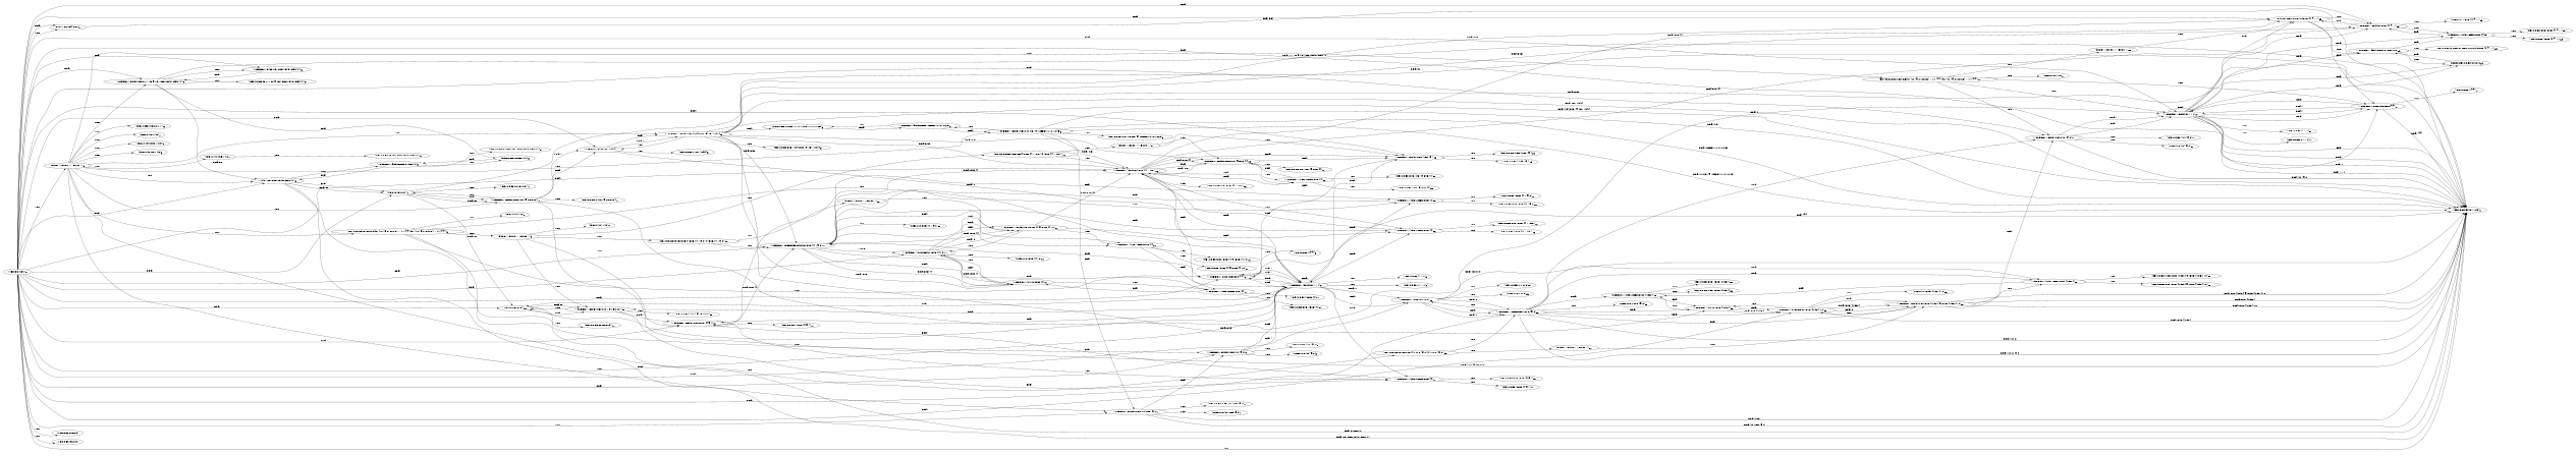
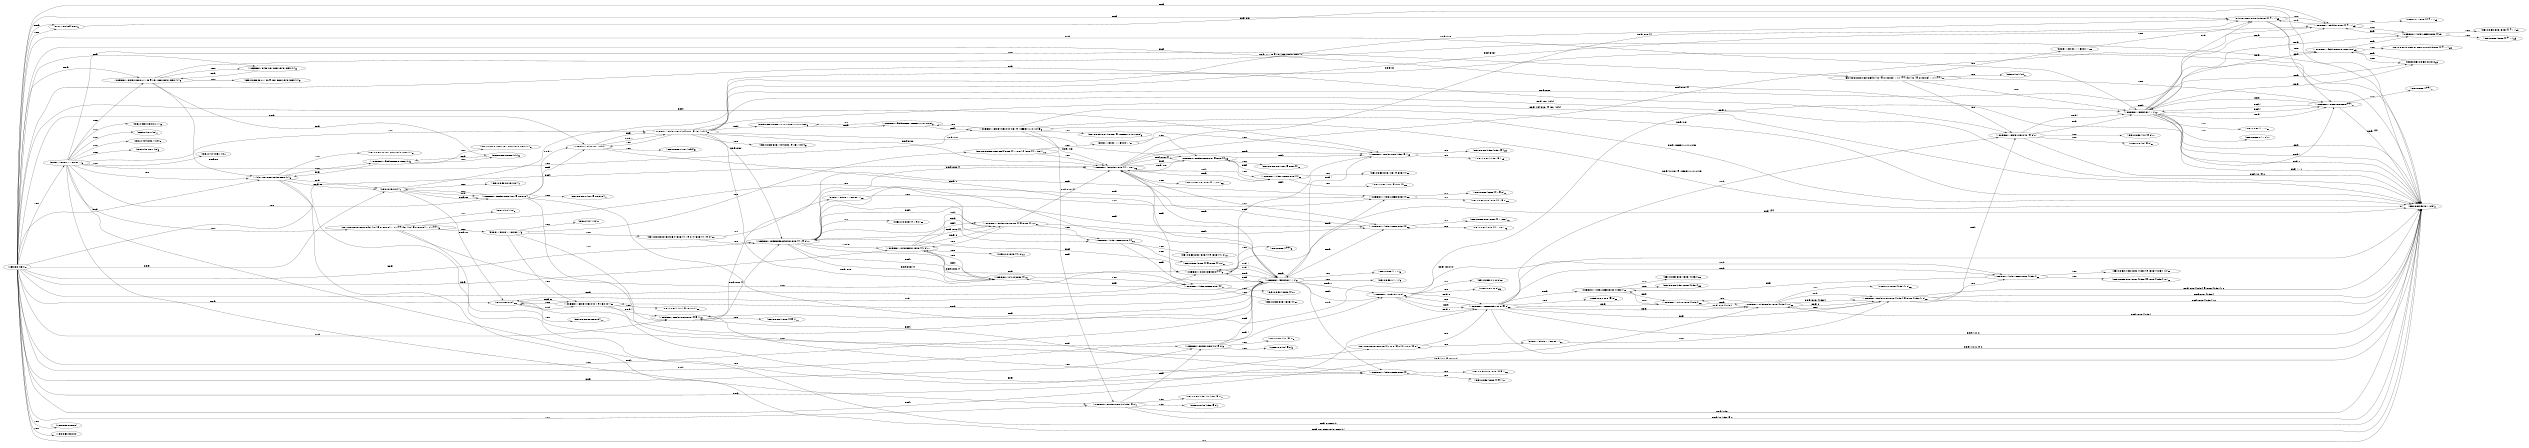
  digraph {
    fontname="DejaVu Sans"
    rankdir=LR
    node [fontname="DejaVu Sans"]
    edge [fontname="DejaVu Sans"]
    n1 [label=<(METHOD,main)<SUB>1</SUB>>]
    n2 [label=<(PARAM,String[] args)<SUB>1</SUB>>]
    n3 [label=<(BLOCK,&lt;empty&gt;,&lt;empty&gt;)<SUB>2</SUB>>]
    n4 [label=<(&lt;operator&gt;.assignment,ANY sc = new Scanner(System.in))<SUB>3</SUB>>]
    n5 [label=<(&lt;operator&gt;.alloc,new Scanner(System.in))<SUB>3</SUB>>]
    n6 [label=<(&lt;init&gt;,new Scanner(System.in))<SUB>3</SUB>>]
    n7 [label=<(nextInt,nextInt())<SUB>4</SUB>>]
    n8 [label=<(&lt;operator&gt;.alloc,new int[n])>]
    n9 [label=<(&lt;operator&gt;.assignment,int index = 0)<SUB>7</SUB>>]
    n10 [label=<(&lt;operator&gt;.assignment,int i = 0)<SUB>8</SUB>>]
    n11 [label=<(&lt;operator&gt;.lessThan,i &lt; n)<SUB>8</SUB>>]
    n12 [label=<(&lt;operator&gt;.postIncrement,i++)<SUB>8</SUB>>]
    n13 [label=<(nextInt,nextInt())<SUB>10</SUB>>]
    n14 [label=<(&lt;operator&gt;.assignment,array[i] = k)<SUB>11</SUB>>]
    n15 [label=<(&lt;operator&gt;.greaterEqualsThan,array[i] &gt;= 0)<SUB>12</SUB>>]
    n16 [label=<(&lt;operator&gt;.subtraction,-array[i] - 1)<SUB>14</SUB>>]
    n17 [label=<(&lt;operator&gt;.lessThan,array[i] &lt; max)<SUB>16</SUB>>]
    n18 [label=<(&lt;operator&gt;.assignment,index = i)<SUB>19</SUB>>]
    n19 [label=<(&lt;operator&gt;.notEquals,n % 2 != 0)<SUB>23</SUB>>]
    n20 [label=<(&lt;operator&gt;.modulo,n % 2)<SUB>23</SUB>>]
    n21 [label=<(&lt;operator&gt;.subtraction,-array[index] - 1)<SUB>25</SUB>>]
    n22 [label=<(&lt;operator&gt;.assignment,int i = 0)<SUB>27</SUB>>]
    n23 [label=<(&lt;operator&gt;.lessThan,i &lt; n)<SUB>27</SUB>>]
    n24 [label=<(&lt;operator&gt;.postIncrement,i++)<SUB>27</SUB>>]
    n25 [label=<(print,System.out.print(array[i] + &quot; &quot;))<SUB>29</SUB>>]
    n26 [label=<(&lt;operator&gt;.addition,array[i] + &quot; &quot;)<SUB>29</SUB>>]
    n27 [label=<(MODIFIER,PUBLIC)>]
    n28 [label=<(MODIFIER,STATIC)>]
    n29 [label=<(METHOD_RETURN,void)<SUB>1</SUB>>]
    n30 [label=<(LOCAL,Scanner sc: ANY)<SUB>3</SUB>>]
    n31 [label=<(LOCAL,int n: int)<SUB>4</SUB>>]
    n32 [label=<(&lt;operator&gt;.assignment,int n = nextInt())<SUB>4</SUB>>]
    n33 [label=<(LOCAL,int[] array: int[])<SUB>5</SUB>>]
    n34 [label=<(&lt;operator&gt;.assignment,int[] array = new int[n])<SUB>5</SUB>>]
    n35 [label=<(LOCAL,int max: int)<SUB>6</SUB>>]
    n36 [label=<(&lt;operator&gt;.assignment,int max = Integer.MAX_VALUE)<SUB>6</SUB>>]
    n37 [label=<(LOCAL,int index: int)<SUB>7</SUB>>]
    n38 [label=<(CONTROL_STRUCTURE,for (int i = 0; Some(i &lt; n); i++),for (int i = 0; Some(i &lt; n); i++))<SUB>8</SUB>>]
    n39 [label=<(CONTROL_STRUCTURE,if (n % 2 != 0),if (n % 2 != 0))<SUB>23</SUB>>]
    n40 [label=<(CONTROL_STRUCTURE,for (int i = 0; Some(i &lt; n); i++),for (int i = 0; Some(i &lt; n); i++))<SUB>27</SUB>>]
    n41 [label=<(IDENTIFIER,sc,ANY sc = new Scanner(System.in))<SUB>3</SUB>>]
    n42 [label=<(FIELD_IDENTIFIER,in,in)<SUB>3</SUB>>]
    n43 [label=<(IDENTIFIER,sc,new Scanner(System.in))<SUB>3</SUB>>]
    n44 [label=<(&lt;operator&gt;.fieldAccess,System.in)<SUB>3</SUB>>]
    n45 [label=<(IDENTIFIER,sc,nextInt())<SUB>4</SUB>>]
    n46 [label=<(IDENTIFIER,n,new int[n])<SUB>5</SUB>>]
    n47 [label=<(IDENTIFIER,index,int index = 0)<SUB>7</SUB>>]
    n48 [label=<(LITERAL,0,int index = 0)<SUB>7</SUB>>]
    n49 [label=<(IDENTIFIER,i,int i = 0)<SUB>8</SUB>>]
    n50 [label=<(LITERAL,0,int i = 0)<SUB>8</SUB>>]
    n51 [label=<(IDENTIFIER,i,i &lt; n)<SUB>8</SUB>>]
    n52 [label=<(IDENTIFIER,n,i &lt; n)<SUB>8</SUB>>]
    n53 [label=<(&lt;operator&gt;.assignment,int k = nextInt())<SUB>10</SUB>>]
    n54 [label=<(&lt;operator&gt;.indexAccess,array[i])<SUB>11</SUB>>]
    n55 [label=<(&lt;operator&gt;.indexAccess,array[i])<SUB>12</SUB>>]
    n56 [label=<(&lt;operator&gt;.indexAccess,array[i])<SUB>16</SUB>>]
    n57 [label=<(IDENTIFIER,i,i++)<SUB>8</SUB>>]
    n58 [label=<(IDENTIFIER,sc,nextInt())<SUB>10</SUB>>]
    n59 [label=<(IDENTIFIER,k,array[i] = k)<SUB>11</SUB>>]
    n60 [label=<(&lt;operator&gt;.minus,-array[i])<SUB>14</SUB>>]
    n61 [label=<(LITERAL,0,array[i] &gt;= 0)<SUB>12</SUB>>]
    n62 [label=<(&lt;operator&gt;.assignment,array[i] = -array[i] - 1)<SUB>14</SUB>>]
    n63 [label=<(&lt;operator&gt;.indexAccess,array[i])<SUB>14</SUB>>]
    n64 [label=<(&lt;operator&gt;.indexAccess,array[i])<SUB>14</SUB>>]
    n65 [label=<(LITERAL,1,-array[i] - 1)<SUB>14</SUB>>]
    n66 [label=<(&lt;operator&gt;.assignment,max = array[i])<SUB>18</SUB>>]
    n67 [label=<(IDENTIFIER,max,array[i] &lt; max)<SUB>16</SUB>>]
    n68 [label=<(&lt;operator&gt;.indexAccess,array[i])<SUB>18</SUB>>]
    n69 [label=<(IDENTIFIER,index,index = i)<SUB>19</SUB>>]
    n70 [label=<(IDENTIFIER,i,index = i)<SUB>19</SUB>>]
    n71 [label=<(&lt;operator&gt;.minus,-array[index])<SUB>35</SUB>>]
    n72 [label=<(LITERAL,0,n % 2 != 0)<SUB>23</SUB>>]
    n73 [label=<(&lt;operator&gt;.assignment,array[index] = -array[index] - 1)<SUB>25</SUB>>]
    n74 [label=<(&lt;operator&gt;.indexAccess,array[index])<SUB>25</SUB>>]
    n75 [label=<(&lt;operator&gt;.indexAccess,array[index])<SUB>25</SUB>>]
    n76 [label=<(IDENTIFIER,n,n % 2)<SUB>23</SUB>>]
    n77 [label=<(LITERAL,2,n % 2)<SUB>23</SUB>>]
    n78 [label=<(LITERAL,1,-array[index] - 1)<SUB>25</SUB>>]
    n79 [label=<(IDENTIFIER,i,int i = 0)<SUB>27</SUB>>]
    n80 [label=<(LITERAL,0,int i = 0)<SUB>27</SUB>>]
    n81 [label=<(IDENTIFIER,i,i &lt; n)<SUB>27</SUB>>]
    n82 [label=<(IDENTIFIER,n,i &lt; n)<SUB>27</SUB>>]
    n83 [label=<(&lt;operator&gt;.fieldAccess,System.out)<SUB>29</SUB>>]
    n84 [label=<(FIELD_IDENTIFIER,out,out)<SUB>29</SUB>>]
    n85 [label=<(&lt;operator&gt;.indexAccess,array[i])<SUB>29</SUB>>]
    n86 [label=<(IDENTIFIER,i,i++)<SUB>27</SUB>>]
    n87 [label=<(LITERAL,&quot; &quot;,array[i] + &quot; &quot;)<SUB>29</SUB>>]
    n88 [label=<(IDENTIFIER,n,int n = nextInt())<SUB>4</SUB>>]
    n89 [label=<(IDENTIFIER,array,int[] array = new int[n])<SUB>5</SUB>>]
    n90 [label=<(FIELD_IDENTIFIER,MAX_VALUE,MAX_VALUE)<SUB>6</SUB>>]
    n91 [label=<(IDENTIFIER,max,int max = Integer.MAX_VALUE)<SUB>6</SUB>>]
    n92 [label=<(&lt;operator&gt;.fieldAccess,Integer.MAX_VALUE)<SUB>6</SUB>>]
    n93 [label=<(LOCAL,int i: int)<SUB>8</SUB>>]
    n94 [label=<(BLOCK,&lt;empty&gt;,&lt;empty&gt;)<SUB>9</SUB>>]
    n95 [label=<(BLOCK,&lt;empty&gt;,&lt;empty&gt;)<SUB>24</SUB>>]
    n96 [label=<(LOCAL,int i: int)<SUB>27</SUB>>]
    n97 [label=<(BLOCK,&lt;empty&gt;,&lt;empty&gt;)<SUB>28</SUB>>]
    n98 [label=<(IDENTIFIER,System,new Scanner(System.in))<SUB>3</SUB>>]
    n99 [label=<(IDENTIFIER,max,max = array[i])<SUB>18</SUB>>]
    n100 [label=<(LOCAL,int k: int)<SUB>10</SUB>>]
    n101 [label=<(CONTROL_STRUCTURE,if (array[i] &gt;= 0),if (array[i] &gt;= 0))<SUB>12</SUB>>]
    n102 [label=<(CONTROL_STRUCTURE,if (array[i] &lt; max),if (array[i] &lt; max))<SUB>16</SUB>>]
    n103 [label=<(IDENTIFIER,k,int k = nextInt())<SUB>10</SUB>>]
    n104 [label=<(IDENTIFIER,array,array[i] = k)<SUB>11</SUB>>]
    n105 [label=<(IDENTIFIER,i,array[i] = k)<SUB>11</SUB>>]
    n106 [label=<(IDENTIFIER,array,array[i] &gt;= 0)<SUB>12</SUB>>]
    n107 [label=<(IDENTIFIER,i,array[i] &gt;= 0)<SUB>12</SUB>>]
    n108 [label=<(IDENTIFIER,array,array[i] &lt; max)<SUB>16</SUB>>]
    n109 [label=<(IDENTIFIER,i,array[i] &lt; max)<SUB>16</SUB>>]
    n110 [label=<(BLOCK,&lt;empty&gt;,&lt;empty&gt;)<SUB>13</SUB>>]
    n111 [label=<(BLOCK,&lt;empty&gt;,&lt;empty&gt;)<SUB>17</SUB>>]
    n112 [label=<(IDENTIFIER,array,array[i] = -array[i] - 1)<SUB>14</SUB>>]
    n113 [label=<(IDENTIFIER,i,array[i] = -array[i] - 1)<SUB>14</SUB>>]
    n114 [label=<(IDENTIFIER,array,-array[i])<SUB>14</SUB>>]
    n115 [label=<(IDENTIFIER,i,-array[i])<SUB>14</SUB>>]
    n116 [label=<(IDENTIFIER,array,max = array[i])<SUB>18</SUB>>]
    n117 [label=<(IDENTIFIER,i,max = array[i])<SUB>18</SUB>>]
    n118 [label=<(IDENTIFIER,array,array[index] = -array[index] - 1)<SUB>25</SUB>>]
    n119 [label=<(IDENTIFIER,index,array[index] = -array[index] - 1)<SUB>25</SUB>>]
    n120 [label=<(IDENTIFIER,array,-array[index])<SUB>25</SUB>>]
    n121 [label=<(IDENTIFIER,index,-array[index])<SUB>25</SUB>>]
    n122 [label=<(IDENTIFIER,System,System.out.print(array[i] + &quot; &quot;))<SUB>29</SUB>>]
    n123 [label=<(IDENTIFIER,array,array[i] + &quot; &quot;)<SUB>29</SUB>>]
    n124 [label=<(IDENTIFIER,i,array[i] + &quot; &quot;)<SUB>29</SUB>>]
    n1 -> n2 [label="AST: "]
    n1 -> n2 [label="DDG: "]
    n1 -> n3 [label="AST: "]
    n1 -> n4 [label="DDG: "]
    n1 -> n5 [label="CFG: "]
    n1 -> n6 [label="DDG: "]
    n1 -> n7 [label="DDG: "]
    n1 -> n8 [label="DDG: "]
    n1 -> n9 [label="AST: "]
    n1 -> n10 [label="DDG: "]
    n1 -> n11 [label="DDG: "]
    n1 -> n12 [label="DDG: "]
    n1 -> n13 [label="DDG: "]
    n1 -> n14 [label="DDG: "]
    n1 -> n15 [label="DDG: "]
    n1 -> n16 [label="DDG: "]
    n1 -> n17 [label="DDG: "]
    n1 -> n18 [label="DDG: "]
    n1 -> n19 [label="DDG: "]
    n1 -> n20 [label="DDG: "]
    n1 -> n21 [label="DDG: "]
    n1 -> n22 [label="DDG: "]
    n1 -> n23 [label="DDG: "]
    n1 -> n24 [label="DDG: "]
    n1 -> n25 [label="DDG: "]
    n1 -> n26 [label="DDG: "]
    n1 -> n27 [label="AST: "]
    n1 -> n28 [label="AST: "]
    n1 -> n29 [label="AST: "]
    n2 -> n29 [label="DDG: args"]
    n3 -> n4 [label="AST: "]
    n3 -> n6 [label="AST: "]
    n3 -> n9 [label="AST: "]
    n3 -> n30 [label="AST: "]
    n3 -> n31 [label="AST: "]
    n3 -> n32 [label="AST: "]
    n3 -> n33 [label="AST: "]
    n3 -> n34 [label="AST: "]
    n3 -> n35 [label="AST: "]
    n3 -> n36 [label="AST: "]
    n3 -> n37 [label="AST: "]
    n3 -> n38 [label="AST: "]
    n3 -> n39 [label="AST: "]
    n3 -> n40 [label="AST: "]
    n4 -> n5 [label="AST: "]
    n4 -> n6 [label="DDG: sc"]
    n4 -> n29 [label="DDG: ANY sc = new Scanner(System.in)"]
    n4 -> n41 [label="AST: "]
    n4 -> n42 [label="CFG: "]
    n5 -> n4 [label="CFG: "]
    n6 -> n7 [label="CFG: "]
    n6 -> n7 [label="DDG: sc"]
    n6 -> n29 [label="DDG: System.in"]
    n6 -> n29 [label="DDG: new Scanner(System.in)"]
-   n37 -> n43 [label="AST: "]
+   n6 -> n43 [label="AST: "]
    n6 -> n44 [label="AST: "]
    n7 -> n13 [label="DDG: sc"]
    n7 -> n29 [label="DDG: sc"]
    n7 -> n32 [label="CFG: "]
    n7 -> n32 [label="DDG: sc"]
    n7 -> n45 [label="AST: "]
    n8 -> n11 [label="DDG: n"]
    n8 -> n34 [label="CFG: "]
    n8 -> n34 [label="DDG: n"]
    n8 -> n46 [label="AST: "]
    n9 -> n10 [label="CFG: "]
    n9 -> n29 [label="DDG: index"]
    n9 -> n29 [label="DDG: int index = 0"]
    n9 -> n47 [label="AST: "]
    n9 -> n48 [label="AST: "]
    n10 -> n11 [label="CFG: "]
    n10 -> n11 [label="DDG: i"]
    n10 -> n49 [label="AST: "]
    n10 -> n50 [label="AST: "]
    n11 -> n11 [label="CDG: "]
    n11 -> n12 [label="DDG: i"]
    n11 -> n12 [label="CDG: "]
    n11 -> n13 [label="CFG: "]
    n11 -> n13 [label="CDG: "]
    n11 -> n14 [label="CDG: "]
    n11 -> n15 [label="CDG: "]
    n11 -> n17 [label="CDG: "]
    n11 -> n18 [label="DDG: i"]
    n11 -> n20 [label="CFG: "]
    n11 -> n20 [label="DDG: n"]
    n11 -> n51 [label="AST: "]
    n11 -> n52 [label="AST: "]
    n11 -> n53 [label="CDG: "]
    n11 -> n54 [label="CDG: "]
    n11 -> n55 [label="CDG: "]
    n11 -> n56 [label="CDG: "]
    n12 -> n11 [label="CFG: "]
    n12 -> n11 [label="DDG: i"]
    n12 -> n29 [label="DDG: i++"]
    n12 -> n57 [label="AST: "]
    n13 -> n53 [label="CFG: "]
    n13 -> n53 [label="DDG: sc"]
    n13 -> n58 [label="AST: "]
    n14 -> n15 [label="DDG: array[i]"]
    n14 -> n54 [label="AST: "]
    n14 -> n55 [label="CFG: "]
    n14 -> n59 [label="AST: "]
    n15 -> n16 [label="VALUE: "]
    n15 -> n17 [label="DDG: array[i]"]
    n15 -> n55 [label="AST: "]
    n15 -> n56 [label="CFG: "]
    n15 -> n60 [label="DDG: array[i]"]
    n15 -> n60 [label="CDG: "]
    n15 -> n61 [label="AST: "]
    n15 -> n62 [label="CDG: "]
    n15 -> n63 [label="CFG: "]
    n15 -> n63 [label="CDG: "]
    n15 -> n64 [label="CDG: "]
    n16 -> n60 [label="AST: "]
    n16 -> n62 [label="CFG: "]
    n16 -> n62 [label="DDG: -array[i]"]
    n16 -> n62 [label="DDG: 1"]
    n16 -> n65 [label="AST: "]
    n17 -> n12 [label="CFG: "]
    n17 -> n18 [label="CDG: "]
    n17 -> n25 [label="DDG: array[i]"]
    n17 -> n26 [label="DDG: array[i]"]
    n17 -> n56 [label="AST: "]
    n17 -> n66 [label="DDG: array[i]"]
    n17 -> n66 [label="CDG: "]
    n17 -> n67 [label="AST: "]
    n17 -> n68 [label="CFG: "]
    n17 -> n68 [label="CDG: "]
    n18 -> n12 [label="CFG: "]
    n18 -> n69 [label="AST: "]
    n18 -> n70 [label="AST: "]
    n19 -> n20 [label="AST: "]
    n19 -> n21 [label="CDG: "]
    n19 -> n22 [label="CFG: "]
    n19 -> n29 [label="DDG: n % 2"]
    n19 -> n29 [label="DDG: n % 2 != 0"]
    n19 -> n71 [label="CDG: "]
    n19 -> n72 [label="AST: "]
    n19 -> n73 [label="CDG: "]
    n19 -> n74 [label="CFG: "]
    n19 -> n74 [label="CDG: "]
    n19 -> n75 [label="CDG: "]
    n20 -> n19 [label="CFG: "]
    n20 -> n19 [label="DDG: n"]
    n20 -> n19 [label="DDG: 2"]
    n20 -> n23 [label="DDG: n"]
    n20 -> n76 [label="AST: "]
    n20 -> n77 [label="AST: "]
    n21 -> n29 [label="DDG: -array[index]"]
    n21 -> n71 [label="AST: "]
    n21 -> n73 [label="CFG: "]
    n21 -> n73 [label="DDG: -array[index]"]
    n21 -> n73 [label="DDG: 1"]
    n21 -> n78 [label="AST: "]
    n22 -> n23 [label="CFG: "]
    n22 -> n23 [label="DDG: i"]
    n22 -> n29 [label="DDG: int i = 0"]
    n22 -> n79 [label="AST: "]
    n22 -> n80 [label="AST: "]
    n23 -> n23 [label="CDG: "]
    n23 -> n24 [label="DDG: i"]
    n23 -> n24 [label="CDG: "]
    n23 -> n25 [label="CDG: "]
    n23 -> n26 [label="CDG: "]
    n23 -> n29 [label="CFG: "]
    n23 -> n29 [label="DDG: i"]
    n23 -> n29 [label="DDG: n"]
    n23 -> n29 [label="DDG: i &lt; n"]
    n23 -> n81 [label="AST: "]
    n23 -> n82 [label="AST: "]
    n23 -> n83 [label="CDG: "]
    n23 -> n84 [label="CFG: "]
    n23 -> n84 [label="CDG: "]
    n23 -> n85 [label="CDG: "]
    n24 -> n23 [label="CFG: "]
    n24 -> n23 [label="DDG: i"]
    n24 -> n29 [label="DDG: i++"]
    n24 -> n86 [label="AST: "]
    n25 -> n24 [label="CFG: "]
    n25 -> n26 [label="AST: "]
    n25 -> n83 [label="AST: "]
    n26 -> n25 [label="CFG: "]
    n26 -> n85 [label="AST: "]
    n26 -> n87 [label="AST: "]
    n32 -> n7 [label="AST: "]
    n32 -> n8 [label="CFG: "]
    n32 -> n8 [label="DDG: n"]
    n32 -> n29 [label="DDG: nextInt()"]
    n32 -> n29 [label="DDG: int n = nextInt()"]
    n32 -> n88 [label="AST: "]
    n34 -> n8 [label="AST: "]
    n34 -> n15 [label="DDG: array"]
    n34 -> n17 [label="DDG: array"]
    n34 -> n25 [label="DDG: array"]
    n34 -> n26 [label="DDG: array"]
    n34 -> n29 [label="DDG: array"]
    n34 -> n29 [label="DDG: new int[n]"]
    n34 -> n29 [label="DDG: int[] array = new int[n]"]
    n34 -> n60 [label="DDG: array"]
    n34 -> n66 [label="DDG: array"]
-   n34 -> n71 [label="DDG: array"]
    n34 -> n89 [label="AST: "]
    n34 -> n90 [label="CFG: "]
    n36 -> n9 [label="CFG: "]
    n36 -> n17 [label="DDG: max"]
    n36 -> n29 [label="DDG: max"]
    n36 -> n29 [label="DDG: Integer.MAX_VALUE"]
    n36 -> n29 [label="DDG: int max = Integer.MAX_VALUE"]
    n36 -> n91 [label="AST: "]
    n36 -> n92 [label="AST: "]
    n38 -> n10 [label="AST: "]
    n38 -> n11 [label="AST: "]
    n38 -> n12 [label="AST: "]
    n38 -> n93 [label="AST: "]
    n38 -> n94 [label="AST: "]
    n39 -> n19 [label="AST: "]
    n39 -> n95 [label="AST: "]
    n40 -> n22 [label="AST: "]
    n40 -> n23 [label="AST: "]
    n40 -> n24 [label="AST: "]
    n40 -> n96 [label="AST: "]
    n40 -> n97 [label="AST: "]
    n42 -> n44 [label="CFG: "]
    n44 -> n6 [label="CFG: "]
    n44 -> n42 [label="AST: "]
    n44 -> n98 [label="AST: "]
    n53 -> n13 [label="AST: "]
    n53 -> n14 [label="DDG: k"]
    n53 -> n54 [label="CFG: "]
    n53 -> n103 [label="AST: "]
    n54 -> n14 [label="CFG: "]
    n54 -> n104 [label="AST: "]
    n54 -> n105 [label="AST: "]
    n55 -> n15 [label="CFG: "]
    n55 -> n106 [label="AST: "]
    n55 -> n107 [label="AST: "]
    n56 -> n17 [label="CFG: "]
    n56 -> n108 [label="AST: "]
    n56 -> n109 [label="AST: "]
    n60 -> n16 [label="CFG: "]
    n60 -> n16 [label="DDG: array[i]"]
    n60 -> n64 [label="AST: "]
    n62 -> n16 [label="AST: "]
    n62 -> n17 [label="DDG: array[i]"]
    n62 -> n56 [label="CFG: "]
    n62 -> n63 [label="AST: "]
    n63 -> n64 [label="CFG: "]
    n63 -> n112 [label="AST: "]
    n63 -> n113 [label="AST: "]
    n64 -> n60 [label="CFG: "]
    n64 -> n114 [label="AST: "]
    n64 -> n115 [label="AST: "]
    n66 -> n17 [label="DDG: max"]
    n66 -> n18 [label="CFG: "]
    n66 -> n68 [label="AST: "]
    n66 -> n99 [label="AST: "]
    n68 -> n66 [label="CFG: "]
    n68 -> n116 [label="AST: "]
    n68 -> n117 [label="AST: "]
    n71 -> n21 [label="CFG: "]
    n71 -> n21 [label="DDG: array[index]"]
    n71 -> n75 [label="AST: "]
    n73 -> n21 [label="AST: "]
    n73 -> n22 [label="CFG: "]
    n73 -> n29 [label="DDG: array[index]"]
    n73 -> n29 [label="DDG: -array[index] - 1"]
    n73 -> n29 [label="DDG: array[index] = -array[index] - 1"]
    n73 -> n74 [label="AST: "]
    n74 -> n75 [label="CFG: "]
    n74 -> n118 [label="AST: "]
    n74 -> n119 [label="AST: "]
    n75 -> n71 [label="CFG: "]
    n75 -> n120 [label="AST: "]
    n75 -> n121 [label="AST: "]
    n83 -> n84 [label="AST: "]
    n83 -> n85 [label="CFG: "]
    n83 -> n122 [label="AST: "]
    n84 -> n83 [label="CFG: "]
    n85 -> n26 [label="CFG: "]
    n85 -> n123 [label="AST: "]
    n85 -> n124 [label="AST: "]
    n90 -> n92 [label="CFG: "]
    n92 -> n36 [label="CFG: "]
    n92 -> n90 [label="AST: "]
    n94 -> n14 [label="AST: "]
    n94 -> n53 [label="AST: "]
    n94 -> n100 [label="AST: "]
    n94 -> n101 [label="AST: "]
    n94 -> n102 [label="AST: "]
    n95 -> n73 [label="AST: "]
    n97 -> n25 [label="AST: "]
    n101 -> n15 [label="AST: "]
    n101 -> n110 [label="AST: "]
    n102 -> n17 [label="AST: "]
    n102 -> n111 [label="AST: "]
    n110 -> n62 [label="AST: "]
    n111 -> n18 [label="AST: "]
    n111 -> n66 [label="AST: "]
  }
